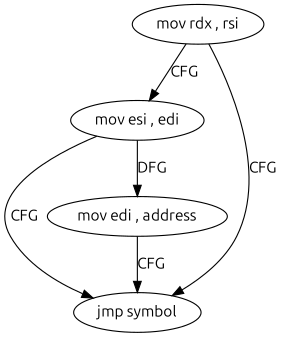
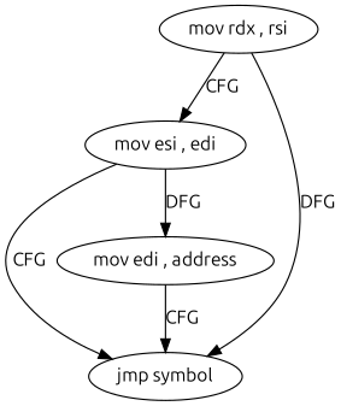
  digraph {
    fontname=Ubuntu
    node [fontname=Ubuntu]
    edge [fontname=Ubuntu]
    n1 [label="mov rdx , rsi"]
    n2 [label="mov esi , edi"]
    n3 [label="jmp symbol"]
    n4 [label="mov edi , address"]
    n1 -> n2 [label=CFG]
-   n1 -> n3 [label=CFG]
+   n1 -> n3 [label=DFG]
    n2 -> n3 [label=CFG]
    n2 -> n4 [label=DFG]
    n4 -> n3 [label=CFG]
  }
